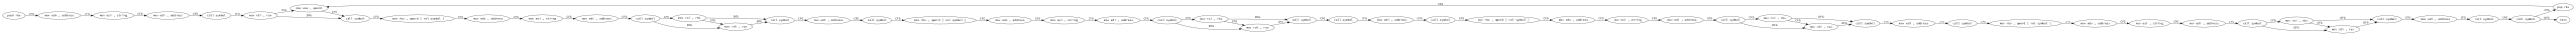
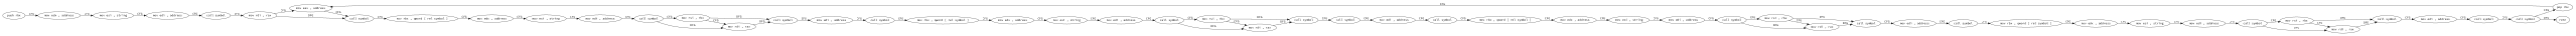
  digraph {
    fontname="Source Code Pro"
    rankdir=LR
    node [fontname="Source Code Pro"]
    edge [fontname="Source Code Pro"]
    n1 [label="push rbx"]
    n2 [label="mov edx , address"]
    n3 [label="mov esi , string"]
    n4 [label="mov edi , address"]
    n5 [label="call symbol"]
    n6 [label="mov rdi , rax"]
-   n7 [label="mov eax , qword"]
+   n7 [label="mov eax , address"]
    n8 [label="call symbol"]
    n9 [label="mov rbx , qword [ rel symbol ]"]
    n10 [label="mov edx , address"]
    n11 [label="mov esi , string"]
    n12 [label="mov edi , address"]
    n13 [label="call symbol"]
    n14 [label="mov rsi , rbx"]
    n15 [label="mov rdi , rax"]
    n16 [label="call symbol"]
    n17 [label="mov edi , address"]
    n18 [label="call symbol"]
    n19 [label="mov rbx , qword [ rel symbol ]"]
    n20 [label="mov edx , address"]
    n21 [label="mov esi , string"]
    n22 [label="mov edi , address"]
    n23 [label="call symbol"]
    n24 [label="mov rsi , rbx"]
    n25 [label="mov rdi , rax"]
    n26 [label="call symbol"]
    n27 [label="call symbol"]
    n28 [label="mov edi , address"]
    n29 [label="call symbol"]
    n30 [label="mov rbx , qword [ rel symbol ]"]
    n31 [label="mov edx , address"]
    n32 [label="mov esi , string"]
    n33 [label="mov edi , address"]
    n34 [label="call symbol"]
    n35 [label="mov rsi , rbx"]
    n36 [label="mov rdi , rax"]
    n37 [label="call symbol"]
    n38 [label="mov edi , address"]
    n39 [label="call symbol"]
    n40 [label="mov rbx , qword [ rel symbol ]"]
    n41 [label="mov edx , address"]
    n42 [label="mov esi , string"]
    n43 [label="mov edi , address"]
    n44 [label="call symbol"]
    n45 [label="mov rsi , rbx"]
    n46 [label="mov rdi , rax"]
    n47 [label="call symbol"]
    n48 [label="mov edi , address"]
    n49 [label="call symbol"]
    n50 [label="call symbol"]
    n51 [label="pop rbx"]
    n52 [label=retn]
    n1 -> n2 [label=CFG]
    n2 -> n3 [label=CFG]
    n3 -> n4 [label=CFG]
    n4 -> n5 [label=CFG]
    n5 -> n6 [label=DFG]
    n6 -> n7 [label=CFG]
    n6 -> n8 [label=DFG]
    n7 -> n8 [label=CFG]
    n8 -> n9 [label=CFG]
    n9 -> n10 [label=CFG]
    n10 -> n11 [label=CFG]
    n11 -> n12 [label=CFG]
    n12 -> n13 [label=CFG]
    n13 -> n14 [label=CFG]
    n13 -> n15 [label=DFG]
    n14 -> n15 [label=CFG]
    n14 -> n16 [label=DFG]
    n15 -> n16 [label=DFG]
    n16 -> n17 [label=CFG]
    n17 -> n18 [label=CFG]
    n18 -> n19 [label=CFG]
    n19 -> n20 [label=CFG]
    n20 -> n21 [label=CFG]
    n21 -> n22 [label=CFG]
    n22 -> n23 [label=CFG]
    n23 -> n24 [label=CFG]
    n23 -> n25 [label=DFG]
    n24 -> n25 [label=CFG]
    n24 -> n26 [label=DFG]
    n25 -> n26 [label=DFG]
    n26 -> n27 [label=CFG]
    n27 -> n28 [label=CFG]
    n28 -> n29 [label=CFG]
    n29 -> n30 [label=CFG]
    n30 -> n31 [label=CFG]
    n31 -> n32 [label=CFG]
    n32 -> n33 [label=CFG]
    n33 -> n34 [label=CFG]
    n34 -> n35 [label=CFG]
    n34 -> n36 [label=DFG]
    n35 -> n36 [label=CFG]
    n35 -> n37 [label=DFG]
    n36 -> n37 [label=DFG]
    n37 -> n38 [label=CFG]
    n38 -> n39 [label=CFG]
    n39 -> n40 [label=CFG]
    n40 -> n41 [label=CFG]
    n41 -> n42 [label=CFG]
    n42 -> n43 [label=CFG]
    n43 -> n44 [label=CFG]
    n44 -> n45 [label=CFG]
    n44 -> n46 [label=DFG]
    n45 -> n46 [label=CFG]
    n45 -> n47 [label=DFG]
    n46 -> n47 [label=DFG]
    n47 -> n48 [label=CFG]
    n48 -> n49 [label=CFG]
    n49 -> n50 [label=CFG]
    n50 -> n51 [label=CFG]
    n50 -> n52 [label=DFG]
    n51 -> n7 [label=CFG]
  }
